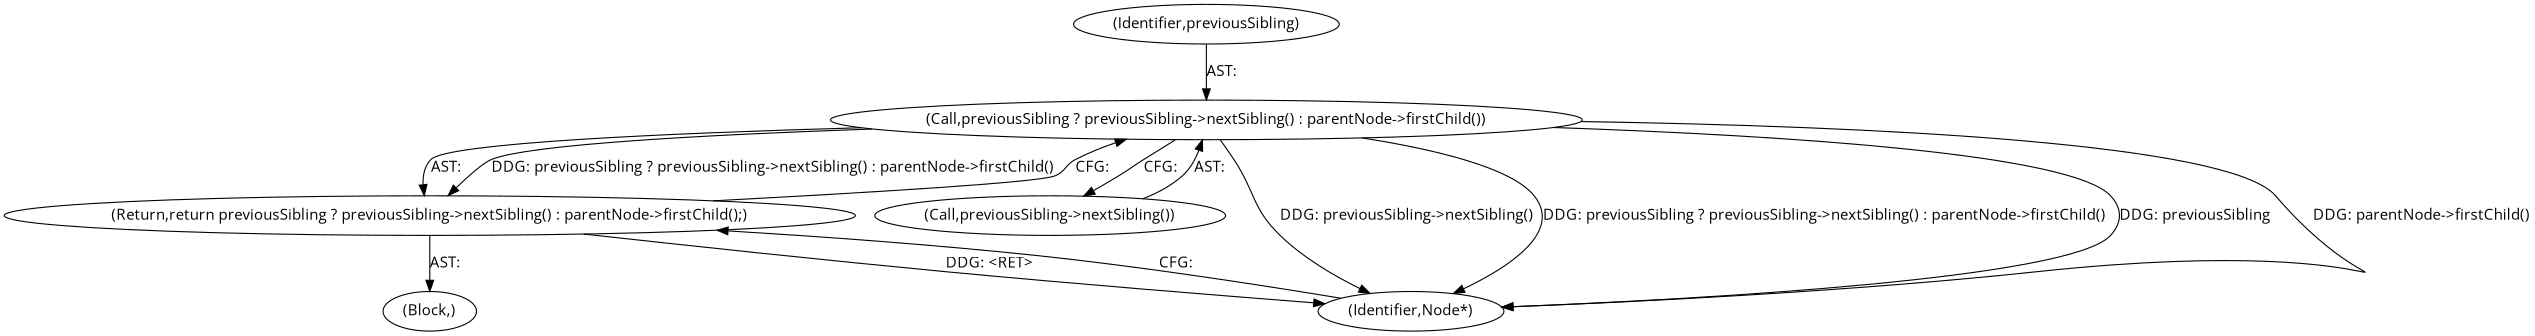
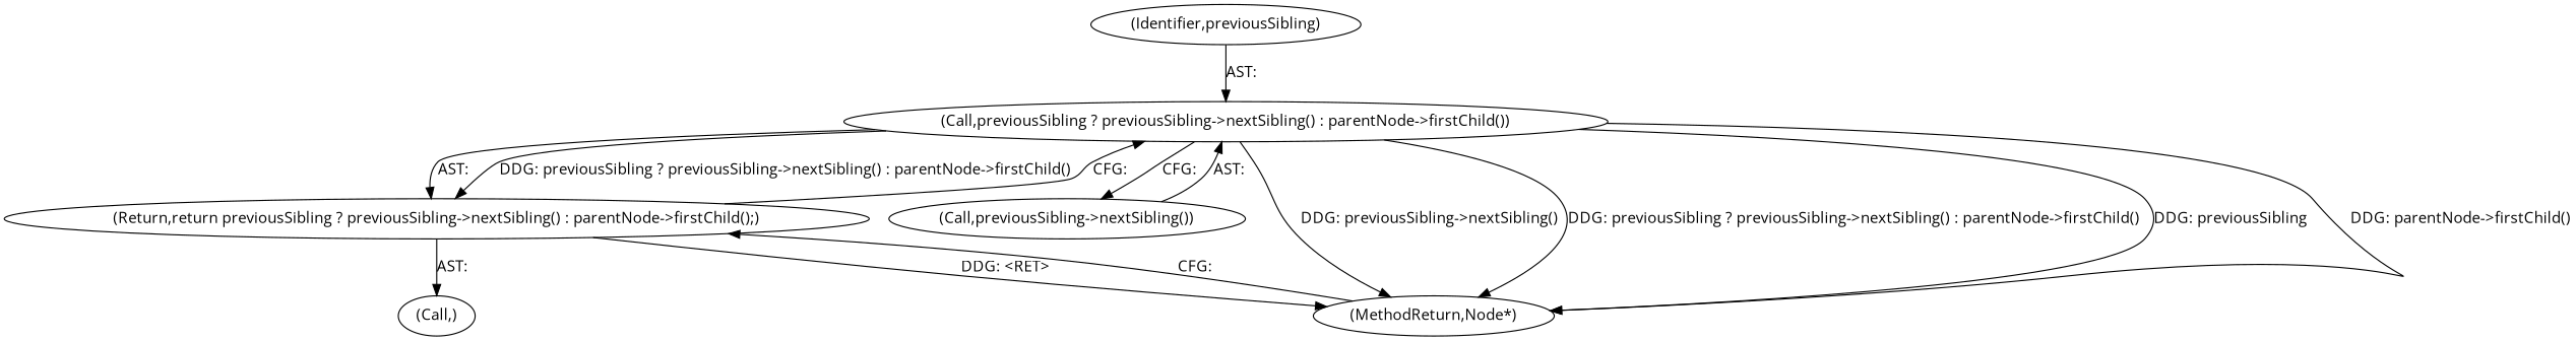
  digraph {
    fontname="Open Sans"
    node [fontname="Open Sans"]
    edge [fontname="Open Sans"]
    n1 [label="(Call,previousSibling ? previousSibling->nextSibling() : parentNode->firstChild())"]
    n2 [label="(Return,return previousSibling ? previousSibling->nextSibling() : parentNode->firstChild();)"]
    n3 [label="(Call,previousSibling->nextSibling())"]
-   n4 [label="(Identifier,Node*)"]
-   n5 [label="(Block,)"]
+   n4 [label="(MethodReturn,Node*)"]
+   n5 [label="(Call,)"]
    n6 [label="(Identifier,previousSibling)"]
    n1 -> n2 [label="AST: "]
    n1 -> n2 [label="DDG: previousSibling ? previousSibling->nextSibling() : parentNode->firstChild()"]
    n1 -> n3 [label="CFG: "]
    n1 -> n4 [label="DDG: previousSibling->nextSibling()"]
    n1 -> n4 [label="DDG: previousSibling ? previousSibling->nextSibling() : parentNode->firstChild()"]
    n1 -> n4 [label="DDG: previousSibling"]
    n1 -> n4 [label="DDG: parentNode->firstChild()"]
    n2 -> n1 [label="CFG: "]
    n2 -> n4 [label="DDG: <RET>"]
    n2 -> n5 [label="AST: "]
    n3 -> n1 [label="AST: "]
    n4 -> n2 [label="CFG: "]
    n6 -> n1 [label="AST: "]
  }
